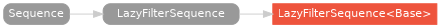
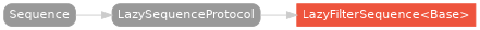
  strict digraph {
    rankdir=LR
    node [color="#999999" fillcolor="#999999" fontcolor=white fontname=Helvetica fontsize=12 margin="0.07,0.05" shape=box style="filled,rounded"]
    edge [color="#cccccc"]
    "LazyFilterSequence<Base>" [color="#ee543d" fillcolor="#ee543d" height=0.3 style=filled]
-   LazySequenceProtocol [height=0.3 label=LazyFilterSequence]
+   LazySequenceProtocol [height=0.3]
    Sequence [height=0.3]
    subgraph sub_1 {
      rank=max
      "LazyFilterSequence<Base>"
    }
    LazySequenceProtocol -> "LazyFilterSequence<Base>"
    Sequence -> LazySequenceProtocol
  }
